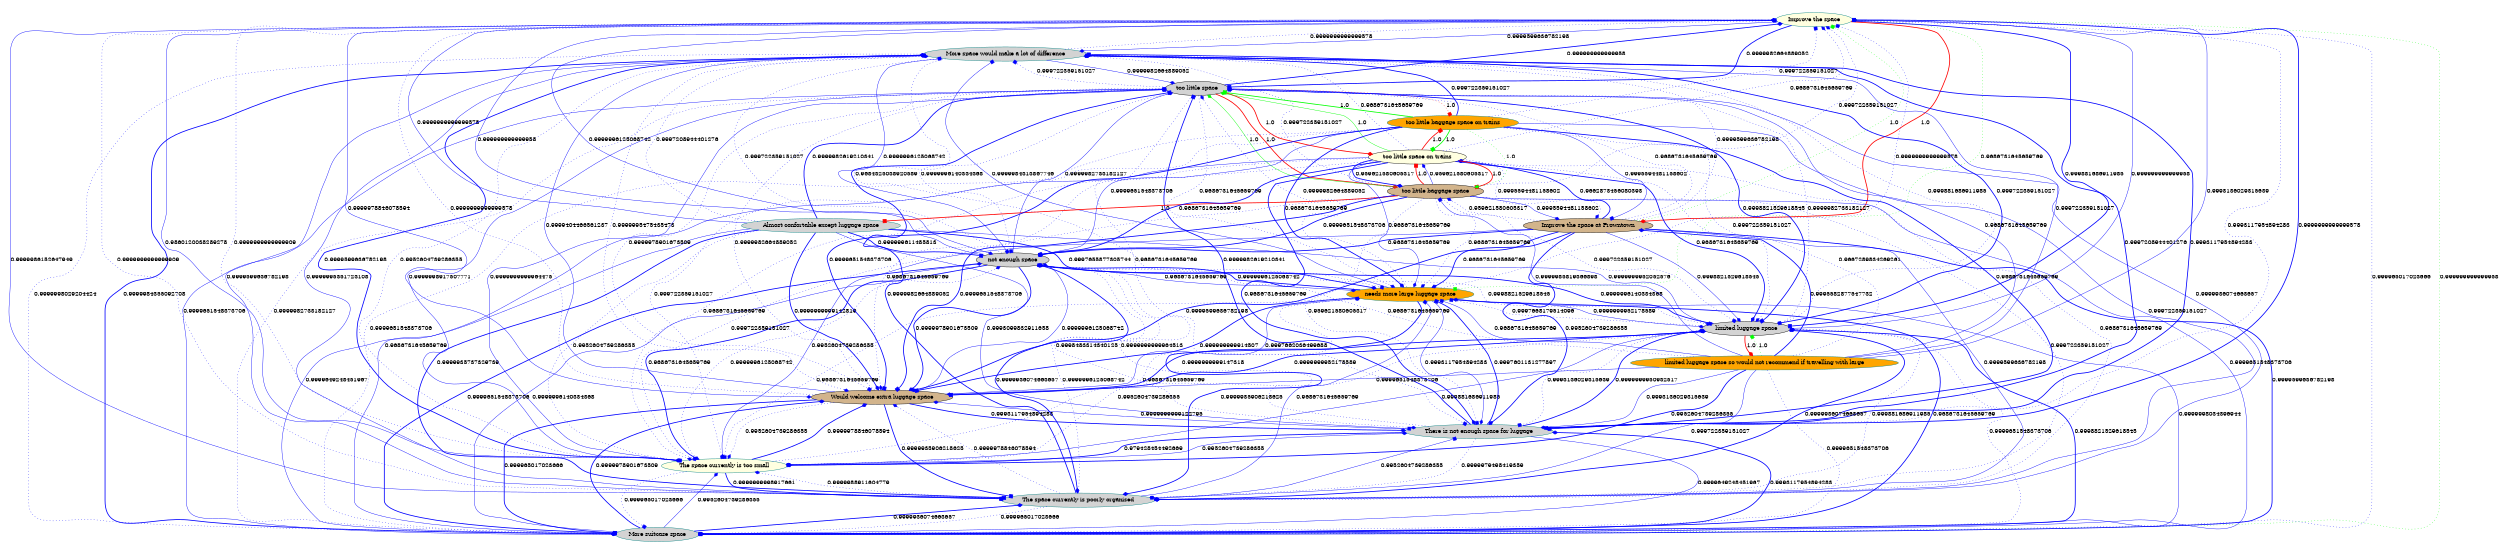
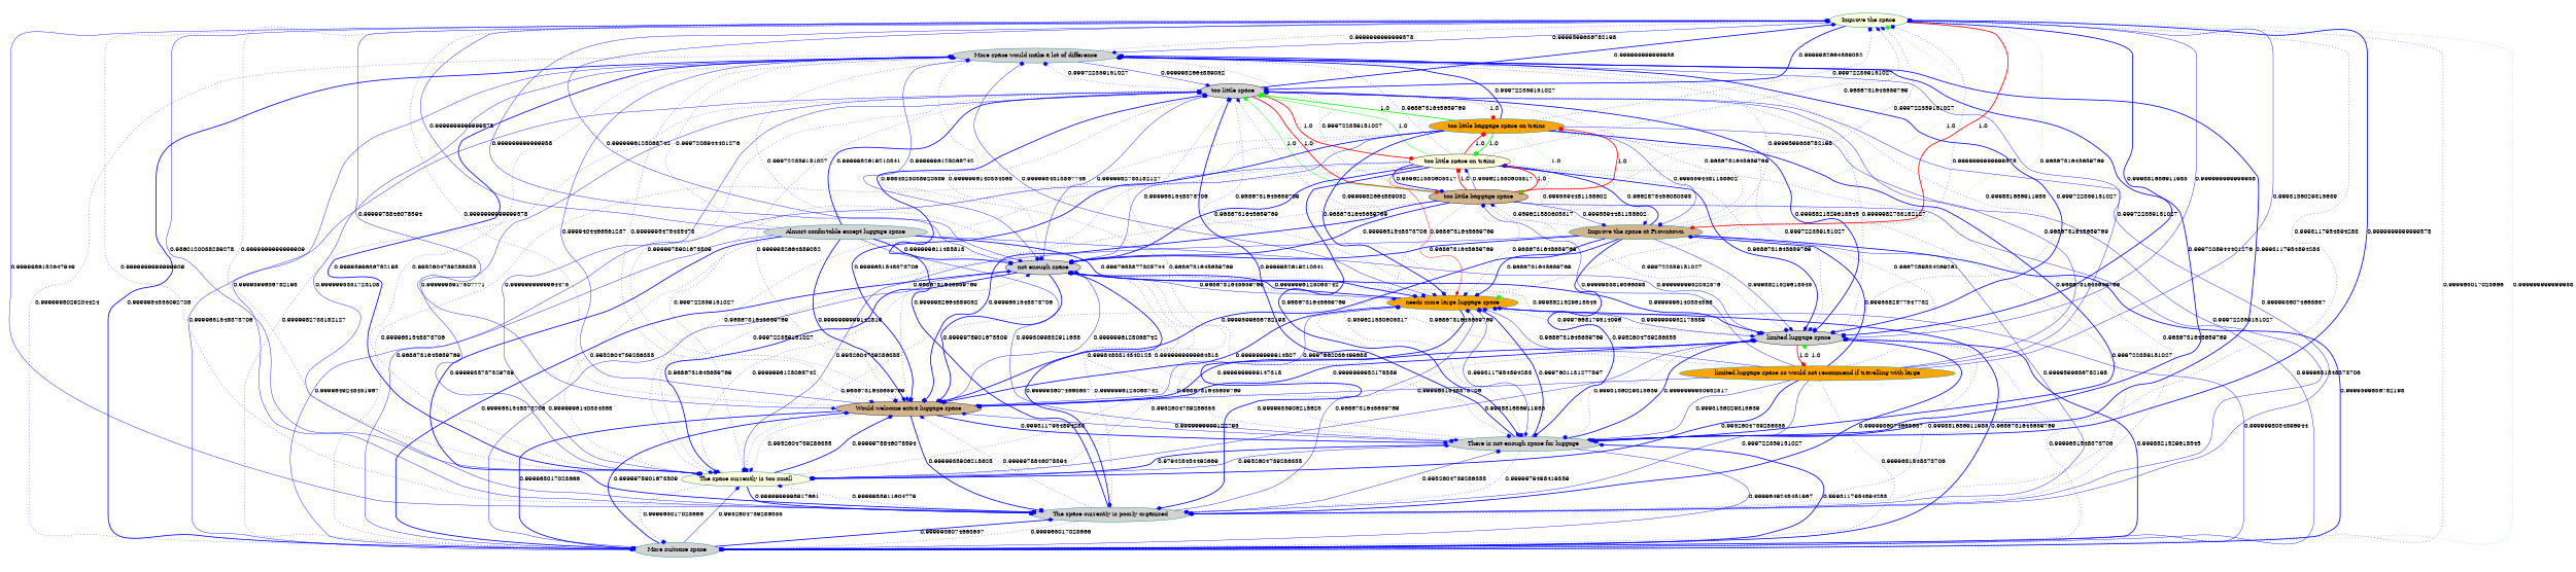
  digraph {
    node [color=teal fillcolor=lightgrey style=filled]
    edge [arrowhead=diamond color=blue style=dotted]
    "Improve the space" [fillcolor=lightyellow]
    "Almost confortable except luggage space"
    "More space would make a lot of difference"
    "More suitcase space"
    "The space currently is poorly organised"
    "The space currently is too small" [fillcolor=lightyellow]
    "There is not enough space for luggage"
    "Would welcome extra luggage space" [color=black fillcolor=tan]
    "limited luggage space" [color=black]
    "needs more large luggage space" [fillcolor=orange]
    "not enough space" [color=black]
    "too little space" [color=black]
-   "Improve the space at Frowntown" [color=black fillcolor=tan]
+   "Improve the space at Frowntown" [fillcolor=tan]
    "limited luggage space so would not recommend if travelling with large" [fillcolor=orange]
    "too little baggage space" [color=black fillcolor=tan]
    "too little space on trains" [color=black fillcolor=lightyellow]
    "too little baggage space on trains" [fillcolor=orange]
    "Improve the space" -> "More space would make a lot of difference" [label=0.9999599636782198 style=solid]
    "Improve the space" -> "More suitcase space" [label=0.999965017023666]
    "Improve the space" -> "The space currently is poorly organised" [label=0.9999986152647949 style=solid]
    "Improve the space" -> "The space currently is too small" [arrowhead=box label=0.9860120038289278 style=solid]
    "Improve the space" -> "There is not enough space for luggage" [arrowhead=box label=0.9993117954894283]
    "Improve the space" -> "Would welcome extra luggage space" [label=0.9999978846078594 style=solid]
    "Improve the space" -> "limited luggage space" [arrowhead=box label=0.999881686911985 style=bold]
    "Improve the space" -> "needs more large luggage space" [arrowhead=box color=green label=0.9686731645659769]
    "Improve the space" -> "not enough space" [label=0.9999996125068742 style=solid]
    "Improve the space" -> "too little space" [arrowhead=box label=0.9999982664889052 style=bold]
    "Improve the space" -> "Improve the space at Frowntown" [color=red label=1.0 style=bold]
    "Almost confortable except luggage space" -> "Improve the space" [label=0.9999999999999578 style=solid]
    "Almost confortable except luggage space" -> "More space would make a lot of difference" [label=0.9997208944401276]
    "Almost confortable except luggage space" -> "More suitcase space" [arrowhead=box label=0.9999649248451967 style=solid]
    "Almost confortable except luggage space" -> "The space currently is poorly organised" [arrowhead=box label=0.9999935737329739 style=bold]
    "Almost confortable except luggage space" -> "The space currently is too small" [arrowhead=box label=0.9952604739286355]
    "Almost confortable except luggage space" -> "There is not enough space for luggage" [arrowhead=box label=0.9993099832911658 style=solid]
    "Almost confortable except luggage space" -> "Would welcome extra luggage space" [label=0.9999999999142819 style=bold]
    "Almost confortable except luggage space" -> "limited luggage space" [arrowhead=box label=0.9999999952052576 style=solid]
    "Almost confortable except luggage space" -> "needs more large luggage space" [label=0.9997655877305744 style=bold]
    "Almost confortable except luggage space" -> "not enough space" [arrowhead=box label=0.999999611485813 style=bold]
    "Almost confortable except luggage space" -> "too little space" [arrowhead=box label=0.9999982619210341 style=bold]
    "More space would make a lot of difference" -> "Improve the space" [arrowhead=box label=0.9999999999999578]
    "More space would make a lot of difference" -> "More suitcase space" [label=0.9999998029204424]
    "More space would make a lot of difference" -> "The space currently is poorly organised" [arrowhead=box label=0.9999995351723108 style=solid]
    "More space would make a lot of difference" -> "The space currently is too small" [label=0.9952604739286355]
    "More space would make a lot of difference" -> "There is not enough space for luggage" [label=0.9993117954894283 style=bold]
    "More space would make a lot of difference" -> "Would welcome extra luggage space" [label=0.9999995475435473]
    "More space would make a lot of difference" -> "limited luggage space" [arrowhead=box label=0.999881686911985]
    "More space would make a lot of difference" -> "needs more large luggage space" [arrowhead=box label=0.9684325038920589]
    "More space would make a lot of difference" -> "not enough space" [arrowhead=box label=0.9999996125068742 style=solid]
    "More space would make a lot of difference" -> "too little space" [label=0.9999982664889052 style=solid]
    "More suitcase space" -> "Improve the space" [color=green label=0.999999999999958]
    "More suitcase space" -> "More space would make a lot of difference" [arrowhead=box label=0.9999984355092708 style=bold]
    "More suitcase space" -> "The space currently is poorly organised" [label=0.9999936074663657 style=bold]
    "More suitcase space" -> "The space currently is too small" [label=0.9952604739286355 style=solid]
    "More suitcase space" -> "There is not enough space for luggage" [label=0.9993117954894283 style=bold]
    "More suitcase space" -> "Would welcome extra luggage space" [label=0.9999978901673509 style=bold]
    "More suitcase space" -> "limited luggage space" [arrowhead=box label=0.9998821529618545 style=bold]
    "More suitcase space" -> "needs more large luggage space" [label=0.9686731645659769 style=bold]
    "More suitcase space" -> "not enough space" [label=0.9999996140334368 style=solid]
    "More suitcase space" -> "too little space" [arrowhead=box label=0.9999982733182127]
    "The space currently is poorly organised" -> "Improve the space" [label=0.9999999999999909]
    "The space currently is poorly organised" -> "More space would make a lot of difference" [arrowhead=box label=0.9999599636782198 style=solid]
    "The space currently is poorly organised" -> "More suitcase space" [label=0.999965017023666]
    "The space currently is poorly organised" -> "The space currently is too small" [label=0.9999988911604779]
    "The space currently is poorly organised" -> "There is not enough space for luggage" [arrowhead=box label=0.9952604739286355 style=solid]
    "The space currently is poorly organised" -> "Would welcome extra luggage space" [label=0.9999978846078594]
    "The space currently is poorly organised" -> "limited luggage space" [label=0.999881686911985]
    "The space currently is poorly organised" -> "needs more large luggage space" [arrowhead=box label=0.9686731645659769 style=solid]
    "The space currently is poorly organised" -> "not enough space" [arrowhead=box label=0.9999996125068742]
    "The space currently is poorly organised" -> "too little space" [arrowhead=box label=0.9999982664889052 style=bold]
    "The space currently is too small" -> "Improve the space" [label=0.9999999999999909]
    "The space currently is too small" -> "More space would make a lot of difference" [label=0.9999599636782198 style=bold]
    "The space currently is too small" -> "More suitcase space" [arrowhead=box label=0.999965017023666]
    "The space currently is too small" -> "The space currently is poorly organised" [arrowhead=box label=0.9999999998917661 style=bold]
    "The space currently is too small" -> "There is not enough space for luggage" [label=0.9952604739286355 style=solid]
    "The space currently is too small" -> "Would welcome extra luggage space" [label=0.9999978846078594 style=bold]
    "The space currently is too small" -> "limited luggage space" [arrowhead=box label=0.999881686911985 style=solid]
    "The space currently is too small" -> "needs more large luggage space" [label=0.9686731645659769]
    "The space currently is too small" -> "not enough space" [label=0.9999996125068742]
    "The space currently is too small" -> "too little space" [arrowhead=box label=0.9999999999964475 style=solid]
    "There is not enough space for luggage" -> "Improve the space" [arrowhead=box label=0.9999999999999578 style=bold]
    "There is not enough space for luggage" -> "More space would make a lot of difference" [arrowhead=box label=0.9997208944401276 style=bold]
    "There is not enough space for luggage" -> "More suitcase space" [arrowhead=box label=0.9999649248451967 style=solid]
    "There is not enough space for luggage" -> "The space currently is poorly organised" [label=0.9999979498419359]
    "There is not enough space for luggage" -> "The space currently is too small" [arrowhead=box label=0.979428454492669 style=bold]
    "There is not enough space for luggage" -> "Would welcome extra luggage space" [label=0.9999999999122795 style=solid]
    "There is not enough space for luggage" -> "limited luggage space" [label=0.9999999950932517 style=bold]
    "There is not enough space for luggage" -> "needs more large luggage space" [arrowhead=box label=0.9997601131277897 style=bold]
    "There is not enough space for luggage" -> "not enough space" [label=0.9999999999964513]
    "There is not enough space for luggage" -> "too little space" [arrowhead=box label=0.9999982619210341 style=bold]
    "Would welcome extra luggage space" -> "Improve the space" [arrowhead=box label=0.9999999999999578]
    "Would welcome extra luggage space" -> "More space would make a lot of difference" [label=0.9999404466561237 style=solid]
    "Would welcome extra luggage space" -> "More suitcase space" [arrowhead=box label=0.999965017023666 style=bold]
    "Would welcome extra luggage space" -> "The space currently is poorly organised" [arrowhead=box label=0.9999935906218625 style=bold]
    "Would welcome extra luggage space" -> "The space currently is too small" [label=0.9952604739286355]
    "Would welcome extra luggage space" -> "There is not enough space for luggage" [label=0.9993117954894283 style=bold]
    "Would welcome extra luggage space" -> "limited luggage space" [label=0.9999999952178589 style=bold]
    "Would welcome extra luggage space" -> "needs more large luggage space" [arrowhead=box label=0.9997662036499688 style=solid]
    "Would welcome extra luggage space" -> "not enough space" [label=0.9999996125068742 style=solid]
    "Would welcome extra luggage space" -> "too little space" [arrowhead=box label=0.9999982664889052]
    "limited luggage space" -> "Improve the space" [label=0.999999999999958 style=solid]
    "limited luggage space" -> "More space would make a lot of difference" [arrowhead=box label=0.999722359151027 style=bold]
    "limited luggage space" -> "More suitcase space" [arrowhead=box label=0.9999651548373706]
    "limited luggage space" -> "The space currently is poorly organised" [label=0.9999936074663657 style=bold]
    "limited luggage space" -> "The space currently is too small" [label=0.9952604739286355]
    "limited luggage space" -> "There is not enough space for luggage" [arrowhead=box label=0.9993136029315639]
    "limited luggage space" -> "Would welcome extra luggage space" [arrowhead=box label=0.9999999999147318 style=bold]
    "limited luggage space" -> "needs more large luggage space" [arrowhead=box label=0.9997668179514096]
    "limited luggage space" -> "not enough space" [label=0.9999996140334368 style=bold]
    "limited luggage space" -> "too little space" [label=0.9999982733182127]
    "limited luggage space" -> "limited luggage space so would not recommend if travelling with large" [color=red label=1.0 style=bold]
    "needs more large luggage space" -> "Improve the space" [arrowhead=box label=0.9999999999999578]
    "needs more large luggage space" -> "More space would make a lot of difference" [arrowhead=box label=0.9999984313867746 style=solid]
    "needs more large luggage space" -> "More suitcase space" [label=0.9999998034396944 style=solid]
    "needs more large luggage space" -> "The space currently is poorly organised" [label=0.9999935906218625 style=bold]
    "needs more large luggage space" -> "The space currently is too small" [arrowhead=box label=0.9686731645659769]
    "needs more large luggage space" -> "There is not enough space for luggage" [label=0.9993117954894283 style=solid]
    "needs more large luggage space" -> "Would welcome extra luggage space" [arrowhead=box label=0.999999999914507 style=bold]
    "needs more large luggage space" -> "limited luggage space" [label=0.9999999952178589 style=solid]
    "needs more large luggage space" -> "not enough space" [label=0.9999996125068742 style=bold]
    "needs more large luggage space" -> "too little space" [label=0.9999982664889052]
    "not enough space" -> "Improve the space" [label=0.999999999999958 style=solid]
    "not enough space" -> "More space would make a lot of difference" [arrowhead=box label=0.999722359151027]
    "not enough space" -> "More suitcase space" [arrowhead=box label=0.9999651548373706 style=bold]
    "not enough space" -> "The space currently is poorly organised" [label=0.9999936074663657 style=bold]
    "not enough space" -> "The space currently is too small" [label=0.9686731645659769 style=bold]
    "not enough space" -> "There is not enough space for luggage" [label=0.9998483314340125]
    "not enough space" -> "Would welcome extra luggage space" [label=0.9999978901673509 style=bold]
    "not enough space" -> "limited luggage space" [label=0.9998821529618545]
    "not enough space" -> "needs more large luggage space" [label=0.9686731645659769 style=solid]
    "not enough space" -> "too little space" [label=0.9999982733182127 style=solid]
    "too little space" -> "Improve the space" [label=0.999999999999958 style=bold]
    "too little space" -> "More space would make a lot of difference" [arrowhead=box label=0.999722359151027]
    "too little space" -> "More suitcase space" [label=0.9999651548373706 style=solid]
    "too little space" -> "The space currently is poorly organised" [arrowhead=box label=0.9999936074663657 style=solid]
    "too little space" -> "The space currently is too small" [label=0.9999998917507771 style=solid]
    "too little space" -> "There is not enough space for luggage" [arrowhead=box label=0.9686731645659769]
    "too little space" -> "Would welcome extra luggage space" [arrowhead=box label=0.9999978901673509]
    "too little space" -> "limited luggage space" [arrowhead=box label=0.9998821529618545 style=bold]
    "too little space" -> "needs more large luggage space" [label=0.9686731645659769]
    "too little space" -> "not enough space" [arrowhead=box label=0.9999996140334368]
    "too little space" -> "too little baggage space" [color=red label=1.0 style=bold]
    "too little space" -> "too little space on trains" [color=red label=1.0 style=bold]
    "too little space" -> "too little baggage space on trains" [arrowhead=box color=red label=1.0]
    "Improve the space at Frowntown" -> "Improve the space" [arrowhead=box color=green label=1.0]
    "Improve the space at Frowntown" -> "More space would make a lot of difference" [label=0.9999599636782198]
    "Improve the space at Frowntown" -> "More suitcase space" [arrowhead=box label=0.9999599636782198 style=bold]
    "Improve the space at Frowntown" -> "The space currently is poorly organised" [label=0.9999599636782198 style=solid]
    "Improve the space at Frowntown" -> "The space currently is too small" [label=0.9952604739286355 style=solid]
    "Improve the space at Frowntown" -> "There is not enough space for luggage" [label=0.9952604739286355 style=bold]
    "Improve the space at Frowntown" -> "Would welcome extra luggage space" [label=0.9999599636782198 style=bold]
    "Improve the space at Frowntown" -> "limited luggage space" [label=0.9998821529618545 style=solid]
    "Improve the space at Frowntown" -> "needs more large luggage space" [label=0.9686731645659769 style=bold]
    "Improve the space at Frowntown" -> "not enough space" [label=0.9686731645659769 style=bold]
    "Improve the space at Frowntown" -> "too little space" [arrowhead=box label=0.9686731645659769]
    "Improve the space at Frowntown" -> "too little baggage space" [label=0.959621580605317]
    "Improve the space at Frowntown" -> "too little space on trains" [label=0.9662873456080393 style=bold]
    "limited luggage space so would not recommend if travelling with large" -> "Improve the space" [arrowhead=box label=0.9993136029315639 style=solid]
    "limited luggage space so would not recommend if travelling with large" -> "More space would make a lot of difference" [label=0.999722359151027 style=solid]
    "limited luggage space so would not recommend if travelling with large" -> "More suitcase space" [label=0.9999651548373706]
    "limited luggage space so would not recommend if travelling with large" -> "The space currently is poorly organised" [arrowhead=box label=0.999722359151027 style=solid]
    "limited luggage space so would not recommend if travelling with large" -> "The space currently is too small" [label=0.9952604739286355 style=bold]
    "limited luggage space so would not recommend if travelling with large" -> "There is not enough space for luggage" [label=0.9993136029315639 style=solid]
    "limited luggage space so would not recommend if travelling with large" -> "Would welcome extra luggage space" [label=0.9999651548373706 style=solid]
    "limited luggage space so would not recommend if travelling with large" -> "limited luggage space" [arrowhead=box color=green label=1.0]
    "limited luggage space so would not recommend if travelling with large" -> "needs more large luggage space" [arrowhead=box label=0.9686731645659769 style=solid]
    "limited luggage space so would not recommend if travelling with large" -> "not enough space" [arrowhead=box label=0.9686731645659769]
    "limited luggage space so would not recommend if travelling with large" -> "too little space" [arrowhead=box label=0.9686731645659769 style=solid]
    "limited luggage space so would not recommend if travelling with large" -> "Improve the space at Frowntown" [label=0.9995582877547732 style=bold]
    "limited luggage space so would not recommend if travelling with large" -> "too little baggage space" [arrowhead=box label=0.9999985819366898 style=solid]
    "limited luggage space so would not recommend if travelling with large" -> "too little space on trains" [label=0.9667289834269261]
    "too little baggage space" -> "Improve the space" [label=0.999722359151027]
    "too little baggage space" -> "More space would make a lot of difference" [label=0.999722359151027]
    "too little baggage space" -> "More suitcase space" [label=0.9999651548373706 style=solid]
    "too little baggage space" -> "The space currently is poorly organised" [label=0.999722359151027]
    "too little baggage space" -> "The space currently is too small" [arrowhead=box label=0.999722359151027]
    "too little baggage space" -> "There is not enough space for luggage" [arrowhead=box label=0.959621580605317]
    "too little baggage space" -> "Would welcome extra luggage space" [arrowhead=box label=0.9999651548373706 style=bold]
    "too little baggage space" -> "limited luggage space" [arrowhead=box label=0.999722359151027]
    "too little baggage space" -> "needs more large luggage space" [label=0.9686731645659769]
    "too little baggage space" -> "not enough space" [arrowhead=box label=0.9999651548373706 style=bold]
    "too little baggage space" -> "too little space" [color=green label=1.0 style=solid]
    "too little baggage space" -> "Improve the space at Frowntown" [label=0.9995594481158602 style=solid]
    "too little baggage space" -> "too little space on trains" [arrowhead=box color=red label=1.0 style=bold]
    "too little baggage space" -> "too little space on trains" [label=0.959621580605317 style=solid]
-   "too little baggage space" -> "Almost confortable except luggage space" [arrowhead=box color=red label=1.0 style=bold]
+   "too little baggage space" -> "too little baggage space on trains" [arrowhead=box color=red label=1.0 style=bold]
    "too little space on trains" -> "Improve the space" [label=0.9686731645659769]
    "too little space on trains" -> "More space would make a lot of difference" [label=0.9686731645659769]
    "too little space on trains" -> "More suitcase space" [label=0.9686731645659769 style=solid]
    "too little space on trains" -> "The space currently is poorly organised" [label=0.9686731645659769]
    "too little space on trains" -> "The space currently is too small" [label=0.9686731645659769]
    "too little space on trains" -> "There is not enough space for luggage" [label=0.9686731645659769 style=bold]
    "too little space on trains" -> "Would welcome extra luggage space" [label=0.9686731645659769]
    "too little space on trains" -> "limited luggage space" [label=0.9686731645659769 style=bold]
-   "too little space on trains" -> "needs more large luggage space" [label=0.9686731645659769 style=solid]
+   "too little space on trains" -> "needs more large luggage space" [color=red label=0.9686731645659769 style=solid]
    "too little space on trains" -> "not enough space" [arrowhead=box label=0.9686731645659769 style=bold]
    "too little space on trains" -> "too little space" [color=green label=1.0 style=solid]
    "too little space on trains" -> "Improve the space at Frowntown" [label=0.9995594481158602]
    "too little space on trains" -> "too little baggage space" [arrowhead=box color=red label=1.0 style=bold]
    "too little space on trains" -> "too little baggage space" [label=0.959621580605317 style=bold]
    "too little space on trains" -> "too little baggage space on trains" [arrowhead=box color=red label=1.0 style=bold]
    "too little baggage space on trains" -> "Improve the space" [arrowhead=box label=0.999722359151027]
    "too little baggage space on trains" -> "More space would make a lot of difference" [label=0.999722359151027 style=bold]
    "too little baggage space on trains" -> "More suitcase space" [label=0.9999651548373706]
    "too little baggage space on trains" -> "The space currently is poorly organised" [label=0.999722359151027 style=solid]
    "too little baggage space on trains" -> "The space currently is too small" [arrowhead=box label=0.999722359151027]
    "too little baggage space on trains" -> "There is not enough space for luggage" [arrowhead=box label=0.9686731645659769 style=bold]
    "too little baggage space on trains" -> "Would welcome extra luggage space" [arrowhead=box label=0.9999651548373706 style=bold]
    "too little baggage space on trains" -> "limited luggage space" [label=0.999722359151027]
    "too little baggage space on trains" -> "needs more large luggage space" [label=0.9686731645659769 style=bold]
    "too little baggage space on trains" -> "not enough space" [arrowhead=box label=0.9999651548373706 style=solid]
    "too little baggage space on trains" -> "too little space" [arrowhead=box color=green label=1.0 style=bold]
    "too little baggage space on trains" -> "Improve the space at Frowntown" [arrowhead=box label=0.9995594481158602 style=solid]
    "too little baggage space on trains" -> "too little baggage space" [color=green label=1.0]
    "too little baggage space on trains" -> "too little space on trains" [arrowhead=box color=green label=1.0 style=bold]
  }
